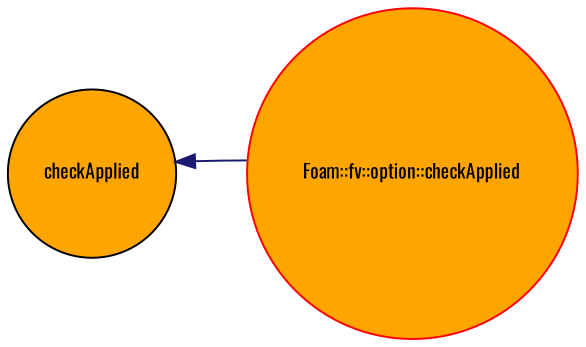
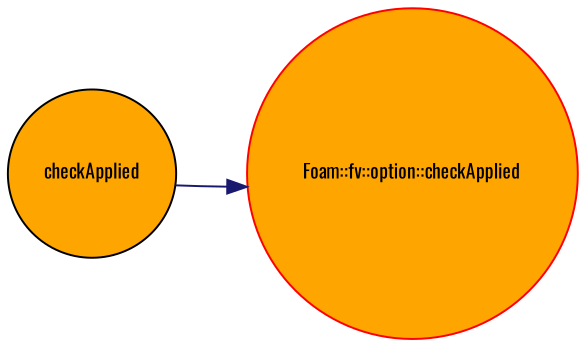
  digraph {
    rankdir=LR
    fontname=Oswald
    node [fillcolor=orange fontname=Oswald fontsize=10 shape=circle style=filled]
    n1 [color=black fontcolor=black height=0.2 label=checkApplied width=0.4]
    n2 [color=red height=0.2 label="Foam::fv::option::checkApplied" width=0.4]
-   n2 -> n1 [color=midnightblue fontname=Oswald fontsize=10 labelfontname=Helvetica labelfontsize=10 style=solid]
+   n1 -> n2 [color=midnightblue fontname=Oswald fontsize=10 labelfontname=Helvetica labelfontsize=10 style=solid]
  }
